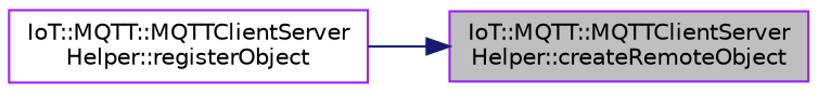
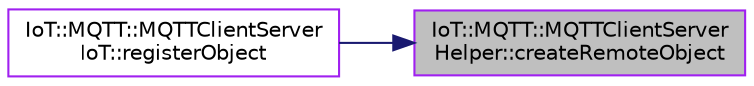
  digraph {
    rankdir=RL
    node [color=purple fontname=Helvetica fontsize=10 shape=record style=filled]
    n1 [fillcolor=grey75 fontcolor=black height=0.2 label="IoT::MQTT::MQTTClientServer\lHelper::createRemoteObject" width=0.4]
-   n2 [fillcolor=white height=0.2 label="IoT::MQTT::MQTTClientServer\lHelper::registerObject" width=0.4]
+   n2 [fillcolor=white height=0.2 label="IoT::MQTT::MQTTClientServer\lIoT::registerObject" width=0.4]
    n1 -> n2 [color=midnightblue dir=back fontname=Helvetica fontsize=10 labelfontname=Helvetica labelfontsize=10 style=solid]
  }
